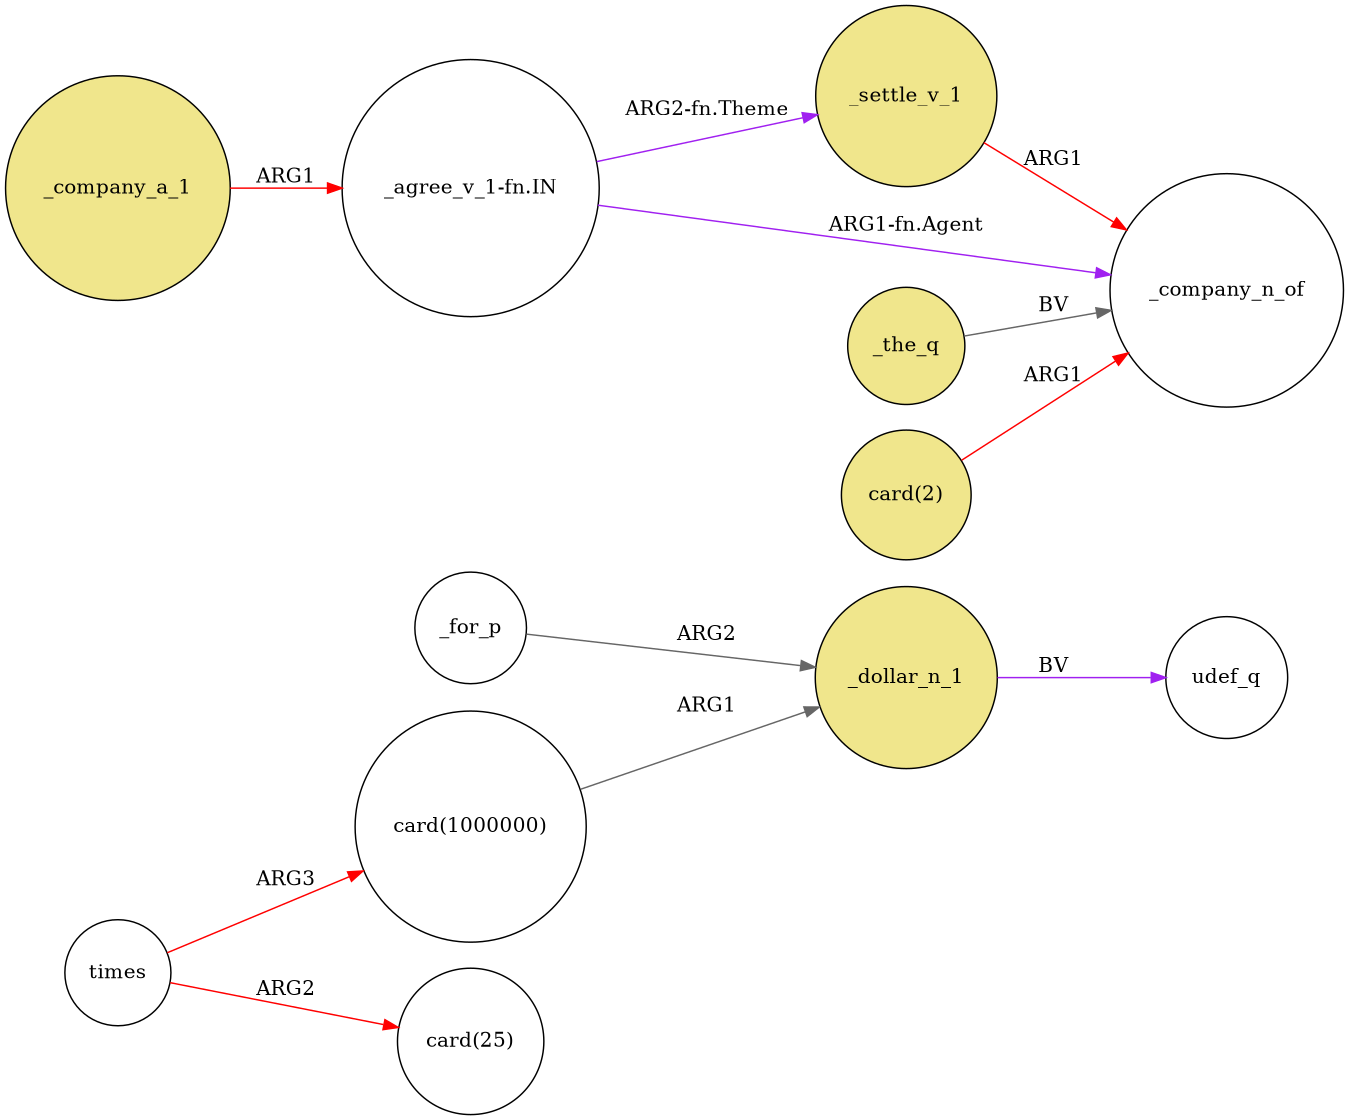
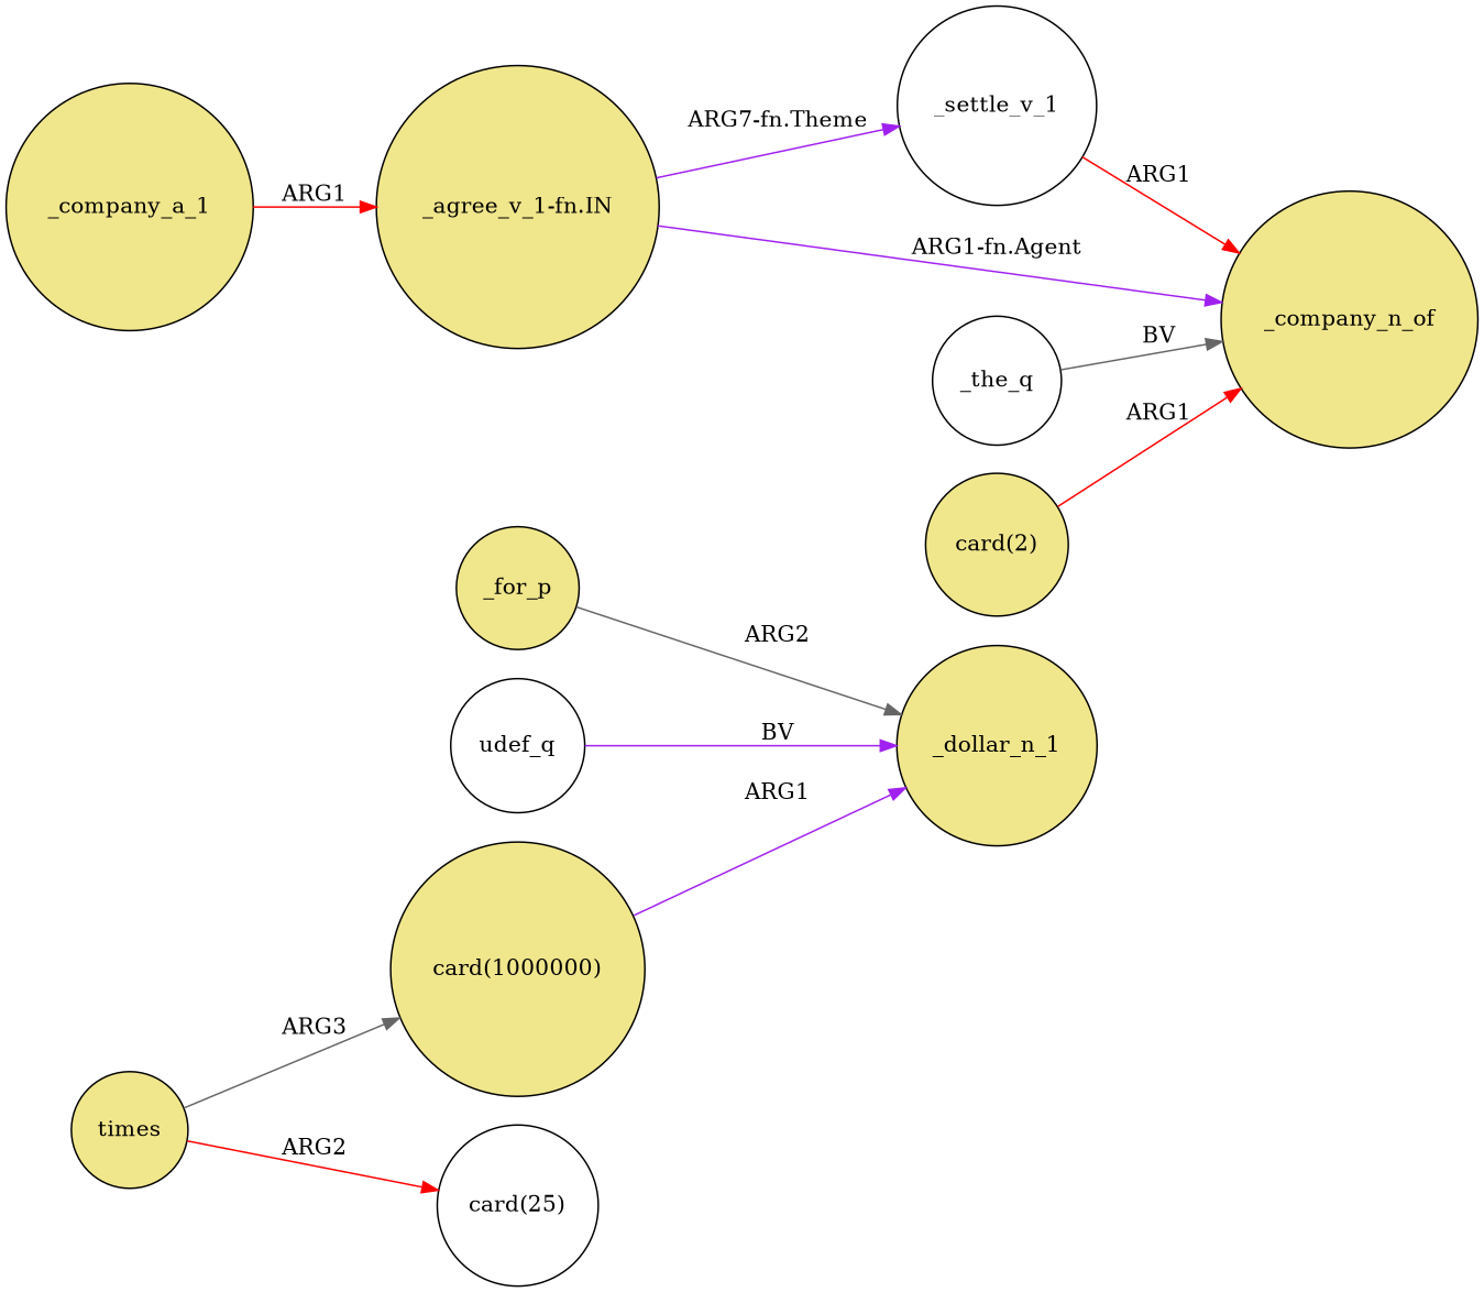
  digraph {
    rankdir=LR
    node [fillcolor=white shape=circle style=filled]
    edge [color=red]
-   "card(1000000)"
+   "card(1000000)" [fillcolor=khaki]
    _dollar_n_1 [fillcolor=khaki]
-   _settle_v_1 [fillcolor=khaki]
-   _company_n_of
-   times
+   _settle_v_1
+   _company_n_of [fillcolor=khaki]
+   times [fillcolor=khaki]
    n6 [label="card(25)"]
    n7 [fillcolor=khaki label=_company_a_1]
-   "_agree_v_1-fn.IN"
-   _for_p
-   _the_q [fillcolor=khaki]
+   "_agree_v_1-fn.IN" [fillcolor=khaki]
+   _for_p [fillcolor=khaki]
+   _the_q
    udef_q
    "card(2)" [fillcolor=khaki]
-   "card(1000000)" -> _dollar_n_1 [color=gray40 label=ARG1]
+   "card(1000000)" -> _dollar_n_1 [color=purple label=ARG1]
    _settle_v_1 -> _company_n_of [label=ARG1]
-   times -> "card(1000000)" [label=ARG3]
+   times -> "card(1000000)" [color=gray40 label=ARG3]
    times -> n6 [label=ARG2]
    n7 -> "_agree_v_1-fn.IN" [label=ARG1]
-   "_agree_v_1-fn.IN" -> _settle_v_1 [color=purple label="ARG2-fn.Theme"]
+   "_agree_v_1-fn.IN" -> _settle_v_1 [color=purple label="ARG7-fn.Theme"]
    "_agree_v_1-fn.IN" -> _company_n_of [color=purple label="ARG1-fn.Agent"]
    _for_p -> _dollar_n_1 [color=gray40 label=ARG2]
    _the_q -> _company_n_of [color=gray40 label=BV]
-   _dollar_n_1 -> udef_q [color=purple label=BV]
+   udef_q -> _dollar_n_1 [color=purple label=BV]
    "card(2)" -> _company_n_of [label=ARG1]
  }
